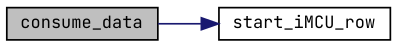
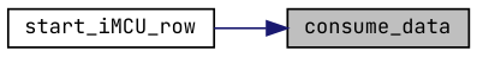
  digraph {
    rankdir=LR
    fontname="JetBrains Mono"
    node [color=black fontname="JetBrains Mono" fontsize=10 shape=record]
    n1 [fillcolor=grey75 fontcolor=black height=0.2 label=consume_data style=filled width=0.4]
    n2 [height=0.2 label=start_iMCU_row width=0.4]
-   n1 -> n2 [color=midnightblue fontname="JetBrains Mono" fontsize=10 labelfontname=Helvetica labelfontsize=10 style=solid]
+   n2 -> n1 [color=midnightblue fontname="JetBrains Mono" fontsize=10 labelfontname=Helvetica labelfontsize=10 style=solid]
  }
